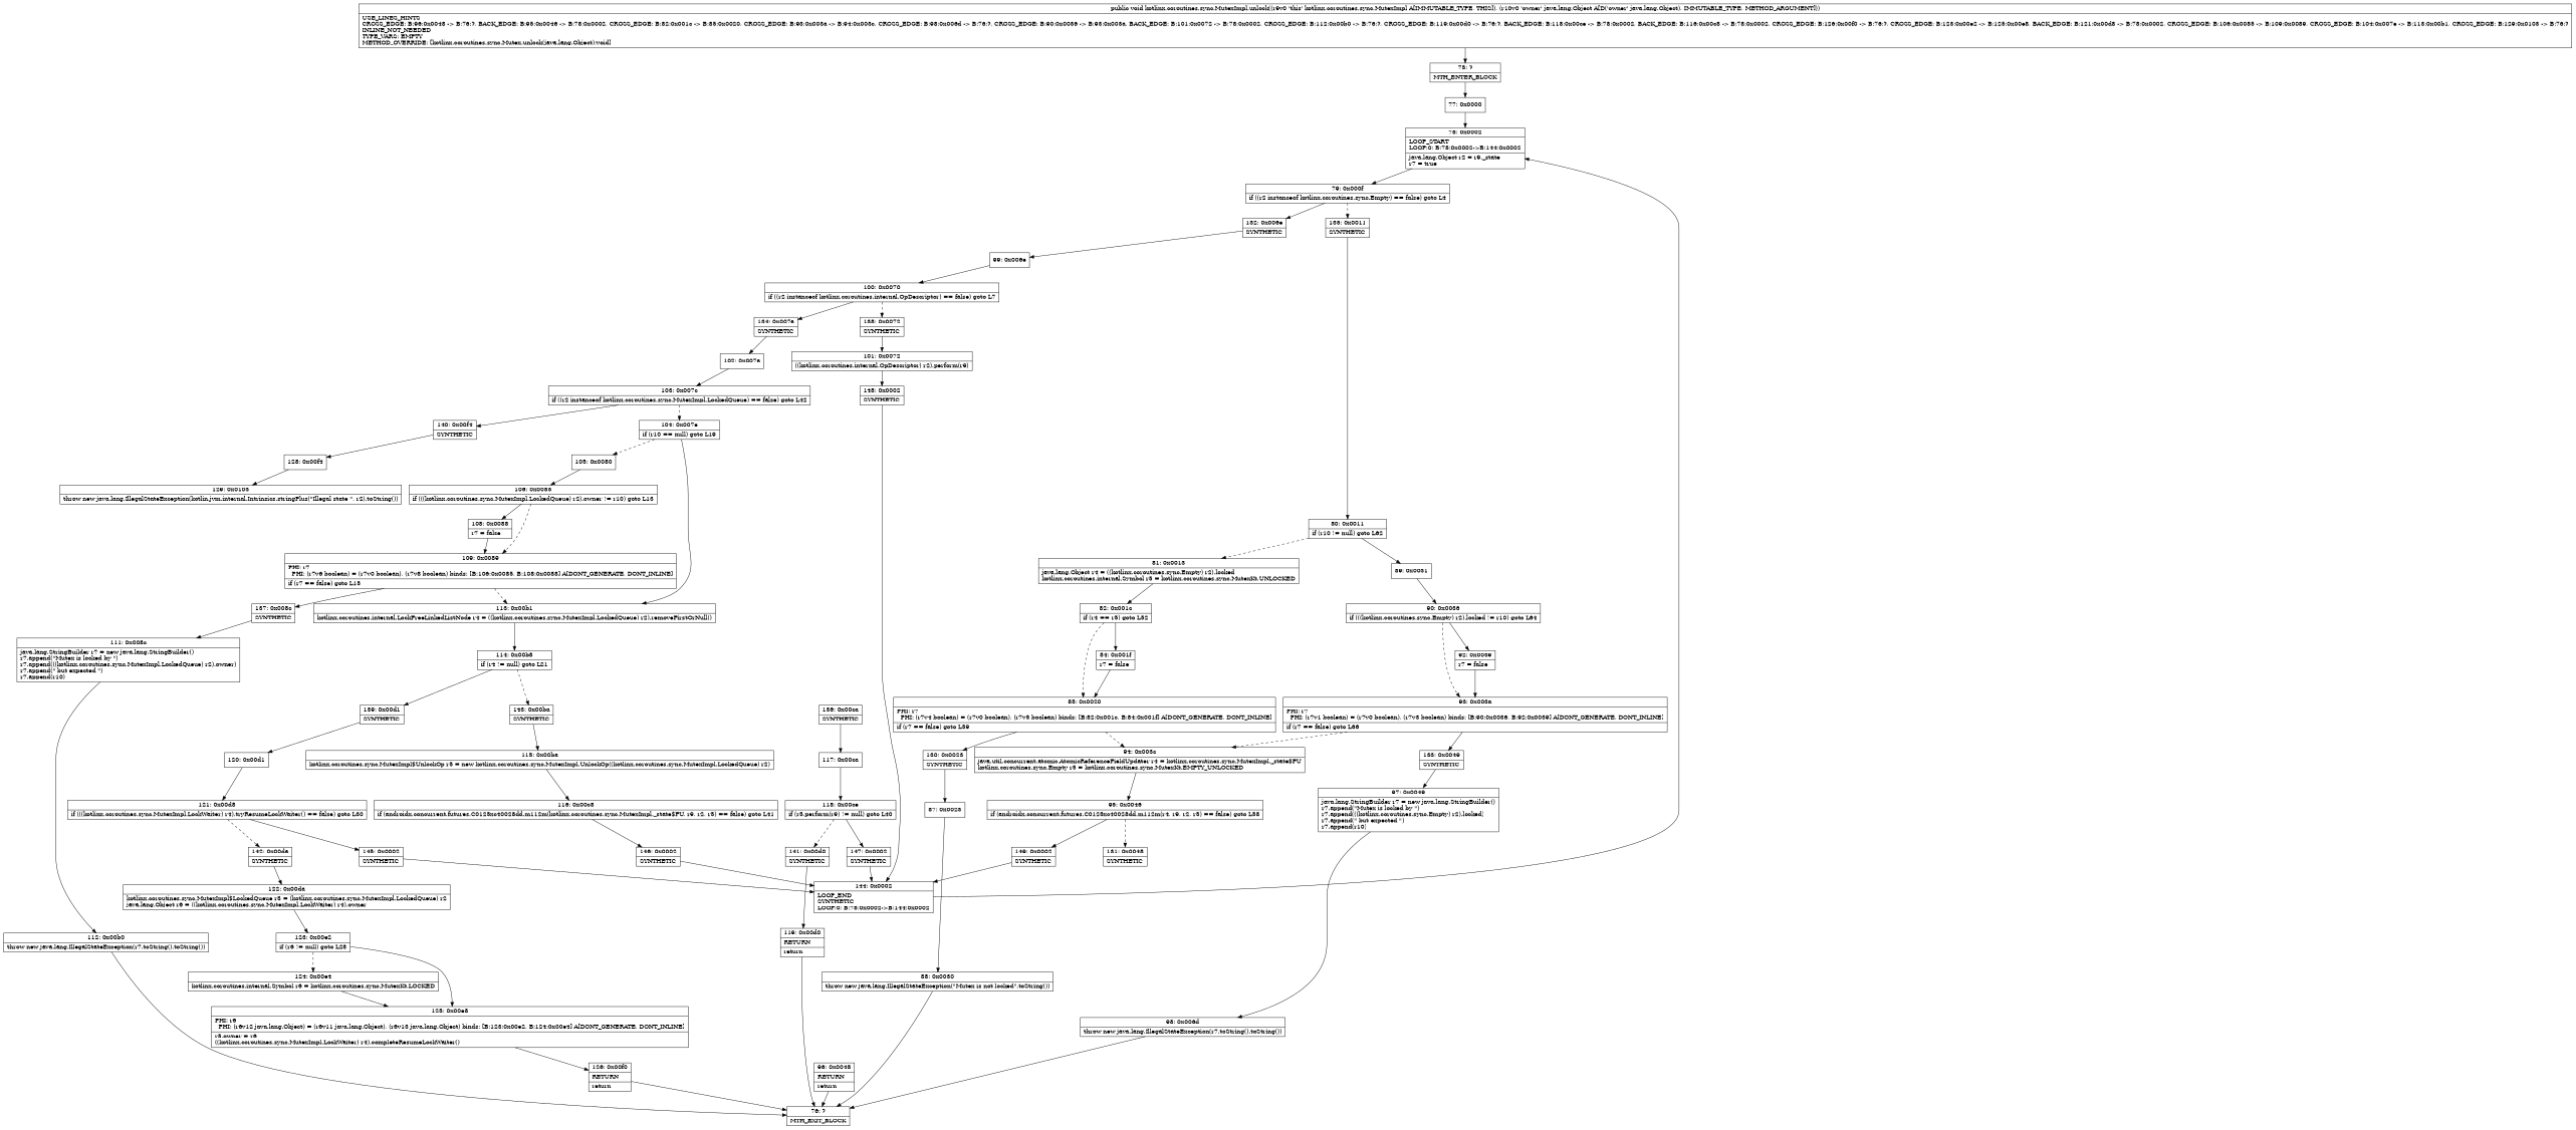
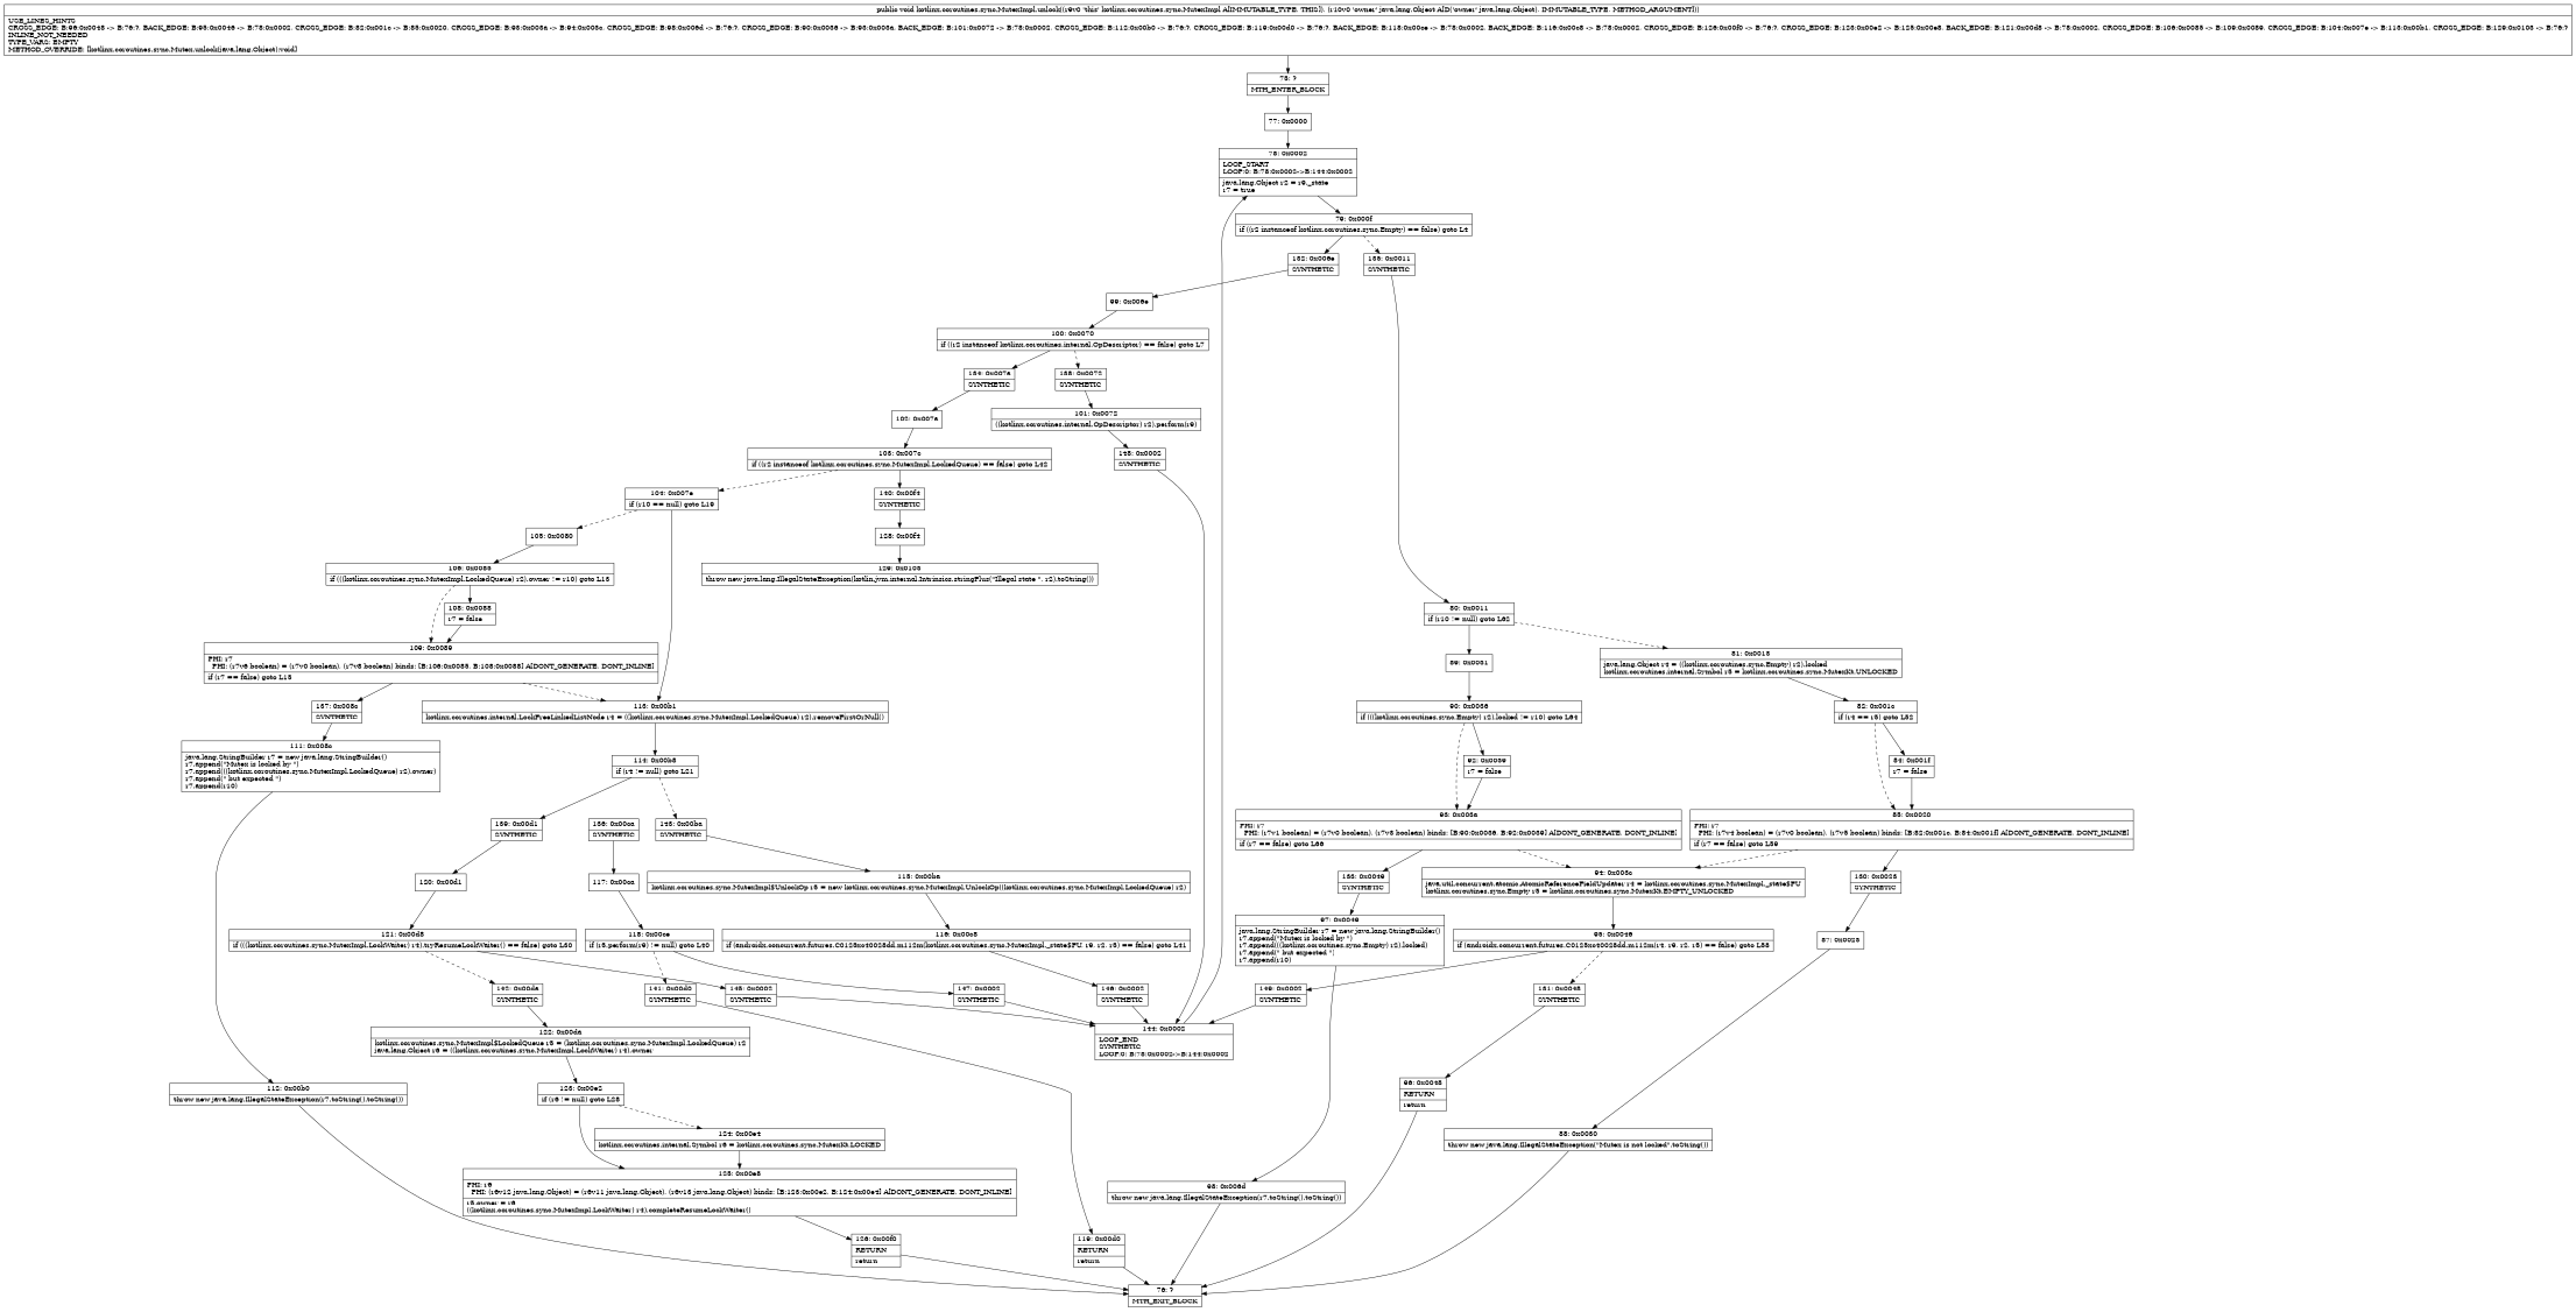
  digraph {
    node [shape=record]
    n1 [label="{75\:\ ?|MTH_ENTER_BLOCK\l}"]
    n2 [label="{77\:\ 0x0000}"]
    n3 [label="{78\:\ 0x0002|LOOP_START\lLOOP:0: B:78:0x0002\-\>B:144:0x0002\l|java.lang.Object r2 = r9._state\lr7 = true\l}"]
    n4 [label="{79\:\ 0x000f|if ((r2 instanceof kotlinx.coroutines.sync.Empty) == false) goto L4\l}"]
    n5 [label="{132\:\ 0x006e|SYNTHETIC\l}"]
    n6 [label="{135\:\ 0x0011|SYNTHETIC\l}"]
    n7 [label="{99\:\ 0x006e}"]
    n8 [label="{80\:\ 0x0011|if (r10 != null) goto L62\l}"]
    n9 [label="{100\:\ 0x0070|if ((r2 instanceof kotlinx.coroutines.internal.OpDescriptor) == false) goto L7\l}"]
    n10 [label="{134\:\ 0x007a|SYNTHETIC\l}"]
    n11 [label="{138\:\ 0x0072|SYNTHETIC\l}"]
    n12 [label="{102\:\ 0x007a}"]
    n13 [label="{101\:\ 0x0072|((kotlinx.coroutines.internal.OpDescriptor) r2).perform(r9)\l}"]
    n14 [label="{103\:\ 0x007c|if ((r2 instanceof kotlinx.coroutines.sync.MutexImpl.LockedQueue) == false) goto L42\l}"]
    n15 [label="{104\:\ 0x007e|if (r10 == null) goto L19\l}"]
    n16 [label="{140\:\ 0x00f4|SYNTHETIC\l}"]
    n17 [label="{105\:\ 0x0080}"]
    n18 [label="{113\:\ 0x00b1|kotlinx.coroutines.internal.LockFreeLinkedListNode r4 = ((kotlinx.coroutines.sync.MutexImpl.LockedQueue) r2).removeFirstOrNull()\l}"]
    n19 [label="{128\:\ 0x00f4}"]
    n20 [label="{106\:\ 0x0085|if (((kotlinx.coroutines.sync.MutexImpl.LockedQueue) r2).owner != r10) goto L13\l}"]
    n21 [label="{114\:\ 0x00b8|if (r4 != null) goto L21\l}"]
    n22 [label="{108\:\ 0x0088|r7 = false\l}"]
    n23 [label="{109\:\ 0x0089|PHI: r7 \l  PHI: (r7v6 boolean) = (r7v0 boolean), (r7v8 boolean) binds: [B:106:0x0085, B:108:0x0088] A[DONT_GENERATE, DONT_INLINE]\l|if (r7 == false) goto L15\l}"]
    n24 [label="{137\:\ 0x008c|SYNTHETIC\l}"]
    n25 [label="{111\:\ 0x008c|java.lang.StringBuilder r7 = new java.lang.StringBuilder()\lr7.append(\"Mutex is locked by \")\lr7.append(((kotlinx.coroutines.sync.MutexImpl.LockedQueue) r2).owner)\lr7.append(\" but expected \")\lr7.append(r10)\l}"]
    n26 [label="{112\:\ 0x00b0|throw new java.lang.IllegalStateException(r7.toString().toString())\l}"]
    n27 [label="{76\:\ ?|MTH_EXIT_BLOCK\l}"]
    n28 [label="{139\:\ 0x00d1|SYNTHETIC\l}"]
    n29 [label="{143\:\ 0x00ba|SYNTHETIC\l}"]
    n30 [label="{120\:\ 0x00d1}"]
    n31 [label="{115\:\ 0x00ba|kotlinx.coroutines.sync.MutexImpl$UnlockOp r5 = new kotlinx.coroutines.sync.MutexImpl.UnlockOp((kotlinx.coroutines.sync.MutexImpl.LockedQueue) r2)\l}"]
    n32 [label="{121\:\ 0x00d8|if (((kotlinx.coroutines.sync.MutexImpl.LockWaiter) r4).tryResumeLockWaiter() == false) goto L30\l}"]
    n33 [label="{142\:\ 0x00da|SYNTHETIC\l}"]
    n34 [label="{145\:\ 0x0002|SYNTHETIC\l}"]
    n35 [label="{122\:\ 0x00da|kotlinx.coroutines.sync.MutexImpl$LockedQueue r5 = (kotlinx.coroutines.sync.MutexImpl.LockedQueue) r2\ljava.lang.Object r6 = ((kotlinx.coroutines.sync.MutexImpl.LockWaiter) r4).owner\l}"]
    n36 [label="{144\:\ 0x0002|LOOP_END\lSYNTHETIC\lLOOP:0: B:78:0x0002\-\>B:144:0x0002\l}"]
    n37 [label="{123\:\ 0x00e2|if (r6 != null) goto L28\l}"]
    n38 [label="{124\:\ 0x00e4|kotlinx.coroutines.internal.Symbol r6 = kotlinx.coroutines.sync.MutexKt.LOCKED\l}"]
    n39 [label="{125\:\ 0x00e8|PHI: r6 \l  PHI: (r6v12 java.lang.Object) = (r6v11 java.lang.Object), (r6v13 java.lang.Object) binds: [B:123:0x00e2, B:124:0x00e4] A[DONT_GENERATE, DONT_INLINE]\l|r5.owner = r6\l((kotlinx.coroutines.sync.MutexImpl.LockWaiter) r4).completeResumeLockWaiter()\l}"]
    n40 [label="{126\:\ 0x00f0|RETURN\l|return\l}"]
    n41 [label="{116\:\ 0x00c8|if (androidx.concurrent.futures.C0125xc40028dd.m112m(kotlinx.coroutines.sync.MutexImpl._state$FU, r9, r2, r5) == false) goto L41\l}"]
    n42 [label="{146\:\ 0x0002|SYNTHETIC\l}"]
    n43 [label="{136\:\ 0x00ca|SYNTHETIC\l}"]
    n44 [label="{117\:\ 0x00ca}"]
    n45 [label="{118\:\ 0x00ce|if (r5.perform(r9) != null) goto L40\l}"]
    n46 [label="{141\:\ 0x00d0|SYNTHETIC\l}"]
    n47 [label="{147\:\ 0x0002|SYNTHETIC\l}"]
    n48 [label="{119\:\ 0x00d0|RETURN\l|return\l}"]
    n49 [label="{129\:\ 0x0103|throw new java.lang.IllegalStateException(kotlin.jvm.internal.Intrinsics.stringPlus(\"Illegal state \", r2).toString())\l}"]
    n50 [label="{148\:\ 0x0002|SYNTHETIC\l}"]
    n51 [label="{81\:\ 0x0013|java.lang.Object r4 = ((kotlinx.coroutines.sync.Empty) r2).locked\lkotlinx.coroutines.internal.Symbol r5 = kotlinx.coroutines.sync.MutexKt.UNLOCKED\l}"]
    n52 [label="{89\:\ 0x0031}"]
    n53 [label="{82\:\ 0x001c|if (r4 == r5) goto L52\l}"]
    n54 [label="{90\:\ 0x0036|if (((kotlinx.coroutines.sync.Empty) r2).locked != r10) goto L64\l}"]
    n55 [label="{84\:\ 0x001f|r7 = false\l}"]
    n56 [label="{85\:\ 0x0020|PHI: r7 \l  PHI: (r7v4 boolean) = (r7v0 boolean), (r7v5 boolean) binds: [B:82:0x001c, B:84:0x001f] A[DONT_GENERATE, DONT_INLINE]\l|if (r7 == false) goto L59\l}"]
    n57 [label="{94\:\ 0x003c|java.util.concurrent.atomic.AtomicReferenceFieldUpdater r4 = kotlinx.coroutines.sync.MutexImpl._state$FU\lkotlinx.coroutines.sync.Empty r5 = kotlinx.coroutines.sync.MutexKt.EMPTY_UNLOCKED\l}"]
    n58 [label="{130\:\ 0x0023|SYNTHETIC\l}"]
    n59 [label="{95\:\ 0x0046|if (androidx.concurrent.futures.C0125xc40028dd.m112m(r4, r9, r2, r5) == false) goto L58\l}"]
    n60 [label="{87\:\ 0x0023}"]
    n61 [label="{131\:\ 0x0048|SYNTHETIC\l}"]
    n62 [label="{149\:\ 0x0002|SYNTHETIC\l}"]
    n63 [label="{96\:\ 0x0048|RETURN\l|return\l}"]
    n64 [label="{88\:\ 0x0030|throw new java.lang.IllegalStateException(\"Mutex is not locked\".toString())\l}"]
    n65 [label="{92\:\ 0x0039|r7 = false\l}"]
    n66 [label="{93\:\ 0x003a|PHI: r7 \l  PHI: (r7v1 boolean) = (r7v0 boolean), (r7v3 boolean) binds: [B:90:0x0036, B:92:0x0039] A[DONT_GENERATE, DONT_INLINE]\l|if (r7 == false) goto L66\l}"]
    n67 [label="{133\:\ 0x0049|SYNTHETIC\l}"]
    n68 [label="{97\:\ 0x0049|java.lang.StringBuilder r7 = new java.lang.StringBuilder()\lr7.append(\"Mutex is locked by \")\lr7.append(((kotlinx.coroutines.sync.Empty) r2).locked)\lr7.append(\" but expected \")\lr7.append(r10)\l}"]
    n69 [label="{98\:\ 0x006d|throw new java.lang.IllegalStateException(r7.toString().toString())\l}"]
    n70 [label="{public void kotlinx.coroutines.sync.MutexImpl.unlock((r9v0 'this' kotlinx.coroutines.sync.MutexImpl A[IMMUTABLE_TYPE, THIS]), (r10v0 'owner' java.lang.Object A[D('owner' java.lang.Object), IMMUTABLE_TYPE, METHOD_ARGUMENT]))  | USE_LINES_HINTS\lCROSS_EDGE: B:96:0x0048 \-\> B:76:?, BACK_EDGE: B:95:0x0046 \-\> B:78:0x0002, CROSS_EDGE: B:82:0x001c \-\> B:85:0x0020, CROSS_EDGE: B:93:0x003a \-\> B:94:0x003c, CROSS_EDGE: B:98:0x006d \-\> B:76:?, CROSS_EDGE: B:90:0x0036 \-\> B:93:0x003a, BACK_EDGE: B:101:0x0072 \-\> B:78:0x0002, CROSS_EDGE: B:112:0x00b0 \-\> B:76:?, CROSS_EDGE: B:119:0x00d0 \-\> B:76:?, BACK_EDGE: B:118:0x00ce \-\> B:78:0x0002, BACK_EDGE: B:116:0x00c8 \-\> B:78:0x0002, CROSS_EDGE: B:126:0x00f0 \-\> B:76:?, CROSS_EDGE: B:123:0x00e2 \-\> B:125:0x00e8, BACK_EDGE: B:121:0x00d8 \-\> B:78:0x0002, CROSS_EDGE: B:106:0x0085 \-\> B:109:0x0089, CROSS_EDGE: B:104:0x007e \-\> B:113:0x00b1, CROSS_EDGE: B:129:0x0103 \-\> B:76:?\lINLINE_NOT_NEEDED\lTYPE_VARS: EMPTY\lMETHOD_OVERRIDE: [kotlinx.coroutines.sync.Mutex.unlock(java.lang.Object):void]\l}"]
    n1 -> n2
    n2 -> n3
    n3 -> n4
    n4 -> n5
    n4 -> n6 [style=dashed]
    n5 -> n7
    n6 -> n8
    n7 -> n9
    n8 -> n51 [style=dashed]
    n8 -> n52
    n9 -> n10
    n9 -> n11 [style=dashed]
    n10 -> n12
    n11 -> n13
    n12 -> n14
    n13 -> n50
    n14 -> n15 [style=dashed]
    n14 -> n16
    n15 -> n17 [style=dashed]
    n15 -> n18
    n16 -> n19
    n17 -> n20
    n18 -> n21
    n19 -> n49
    n20 -> n22
    n20 -> n23 [style=dashed]
    n21 -> n28
    n21 -> n29 [style=dashed]
    n22 -> n23
    n23 -> n18 [style=dashed]
    n23 -> n24
    n24 -> n25
    n25 -> n26
    n26 -> n27
    n28 -> n30
    n29 -> n31
    n30 -> n32
    n31 -> n41
    n32 -> n33 [style=dashed]
    n32 -> n34
    n33 -> n35
    n34 -> n36
    n35 -> n37
    n36 -> n3
    n37 -> n38 [style=dashed]
    n37 -> n39
    n38 -> n39
    n39 -> n40
    n40 -> n27
    n41 -> n42
    n42 -> n36
    n43 -> n44
    n44 -> n45
    n45 -> n46 [style=dashed]
    n45 -> n47
    n46 -> n48
    n47 -> n36
    n48 -> n27
    n50 -> n36
    n51 -> n53
    n52 -> n54
    n53 -> n55
    n53 -> n56 [style=dashed]
    n54 -> n65
    n54 -> n66 [style=dashed]
    n55 -> n56
    n56 -> n57 [style=dashed]
    n56 -> n58
    n57 -> n59
    n58 -> n60
    n59 -> n61 [style=dashed]
    n59 -> n62
    n60 -> n64
+   n61 -> n63
    n62 -> n36
    n63 -> n27
    n64 -> n27
    n65 -> n66
    n66 -> n57 [style=dashed]
    n66 -> n67
    n67 -> n68
    n68 -> n69
    n69 -> n27
    n70 -> n1
  }
